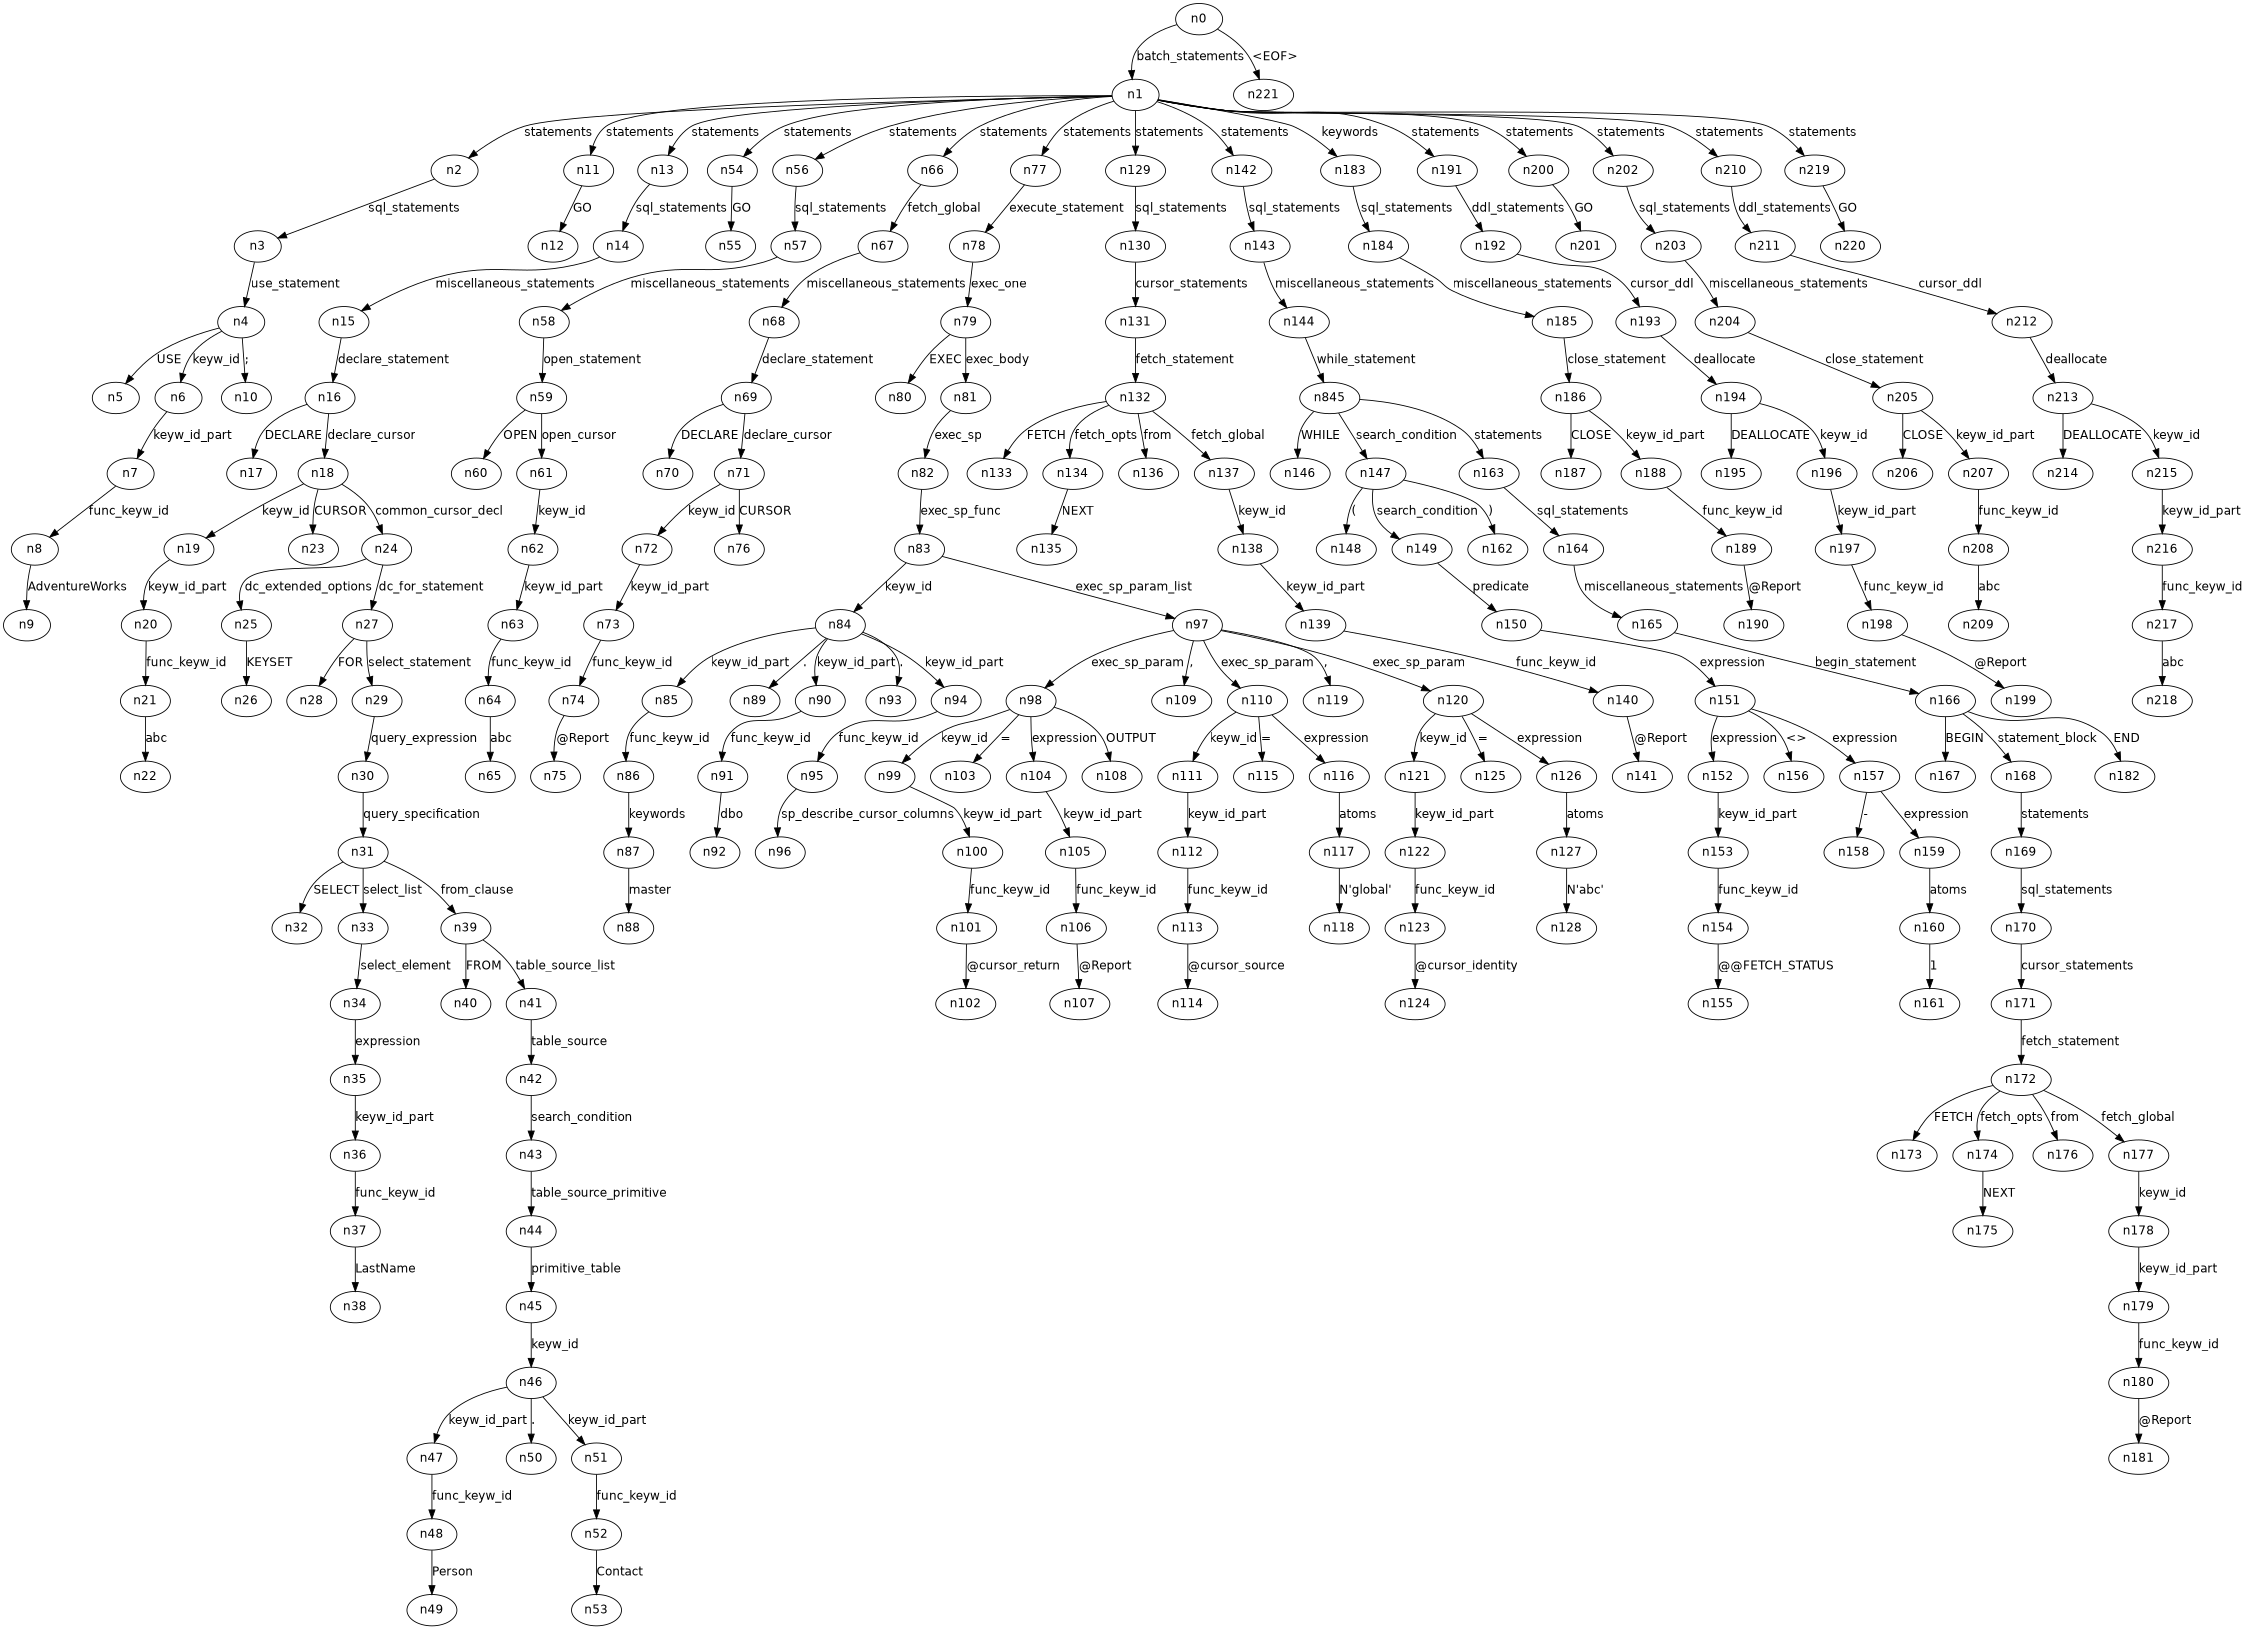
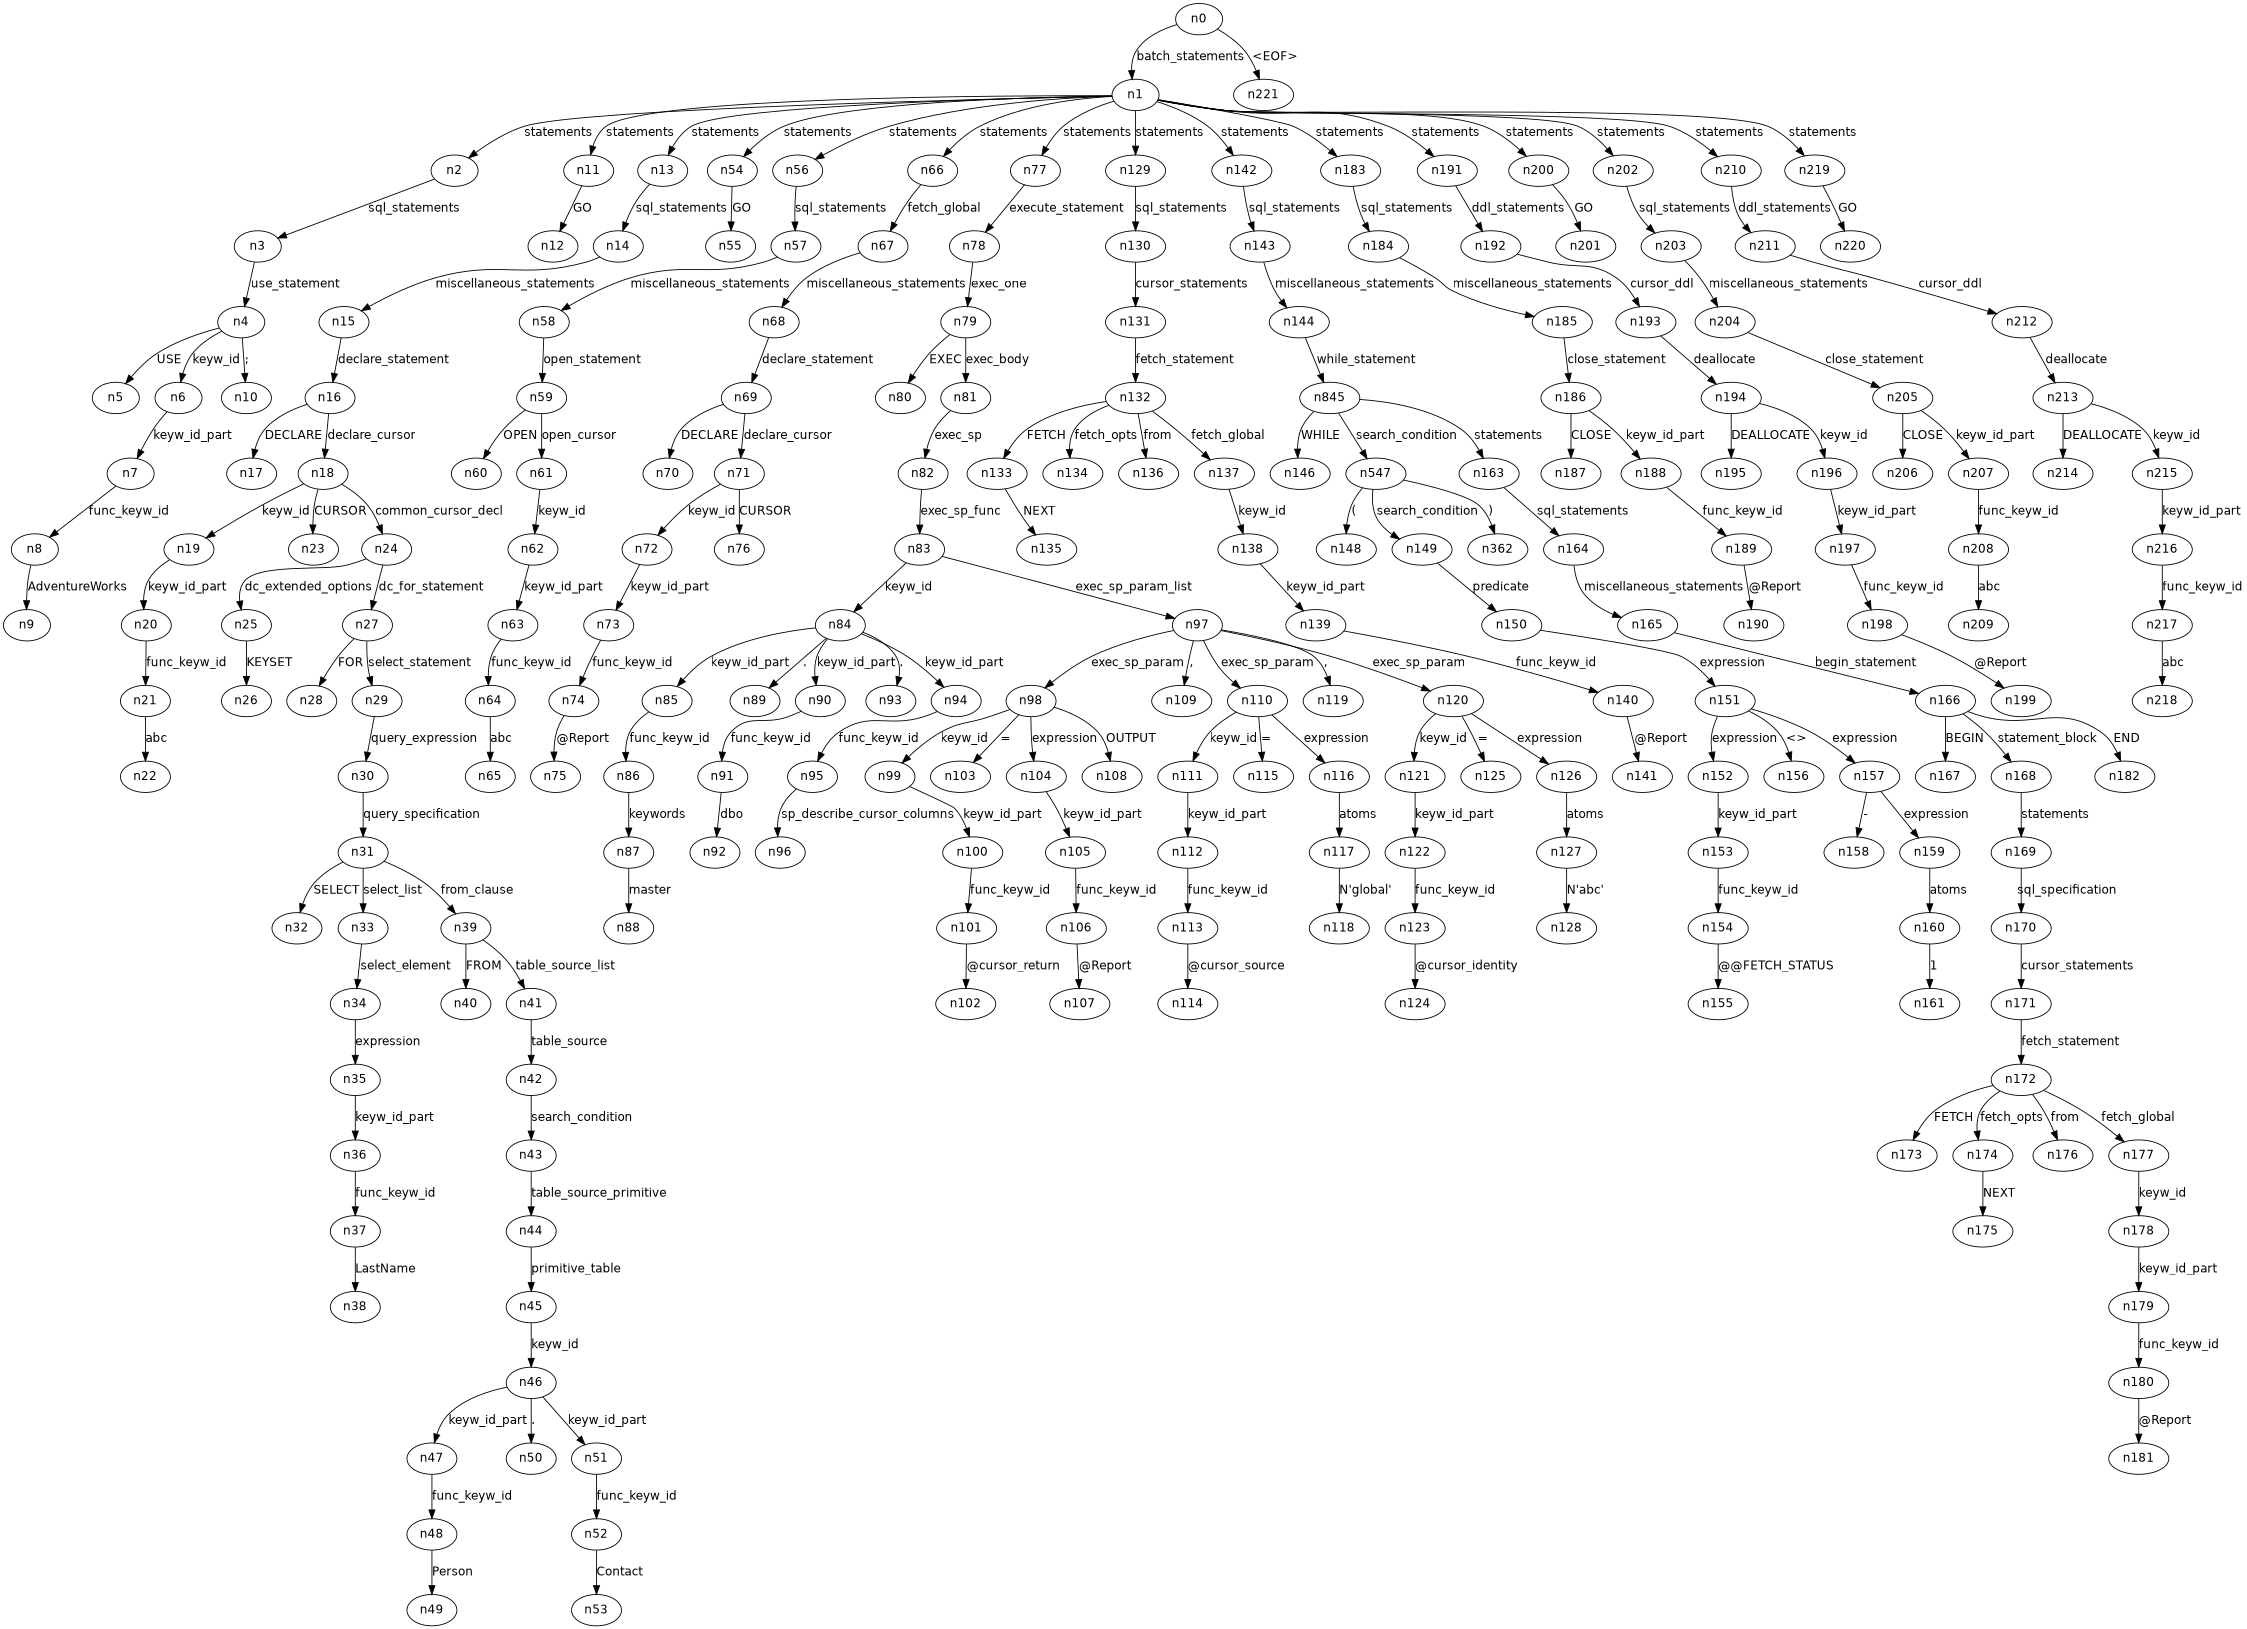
  digraph {
    fontname="DejaVu Sans"
    node [fontname="DejaVu Sans"]
    edge [fontname="DejaVu Sans"]
    n0
    n1
    n221
    n2
    n11
    n13
    n54
    n56
    n66
    n77
    n129
    n142
    n183
    n191
    n200
    n202
    n210
    n219
    n3
    n12
    n14
    n55
    n57
    n67
    n78
    n130
    n143
    n184
    n192
    n201
    n203
    n211
    n220
    n4
    n5
    n6
    n10
    n7
    n8
    n9
    n15
    n16
    n17
    n18
    n19
    n23
    n24
    n20
    n25
    n27
    n21
    n22
    n26
    n28
    n29
    n30
    n31
    n32
    n33
    n39
    n34
    n40
    n41
    n35
    n36
    n37
    n38
    n42
    n43
    n44
    n45
    n46
    n47
    n50
    n51
    n48
    n52
    n49
    n53
    n58
    n59
    n60
    n61
    n62
    n63
    n64
    n65
    n68
    n69
    n70
    n71
    n72
    n76
    n73
    n74
    n75
    n79
    n80
    n81
    n82
    n83
    n84
    n97
    n85
    n89
    n90
    n93
    n94
    n98
    n109
    n110
    n119
    n120
    n86
    n91
    n95
    n87
    n88
    n92
    n96
    n99
    n103
    n104
    n108
    n111
    n115
    n116
    n121
    n125
    n126
    n100
    n105
    n101
    n102
    n106
    n107
    n112
    n117
    n113
    n114
    n118
    n122
    n127
    n123
    n124
    n128
    n131
    n132
    n133
    n134
    n136
    n137
    n135
    n138
    n139
    n140
    n141
    n144
    n145 [label=n845]
    n146
-   n147
+   n147 [label=n547]
    n163
    n148
    n149
-   n162
+   n162 [label=n362]
    n164
    n150
    n151
    n152
    n156
    n157
    n153
    n158
    n159
    n154
    n155
    n160
    n161
    n165
    n166
    n167
    n168
    n182
    n169
    n170
    n171
    n172
    n173
    n174
    n176
    n177
    n175
    n178
    n179
    n180
    n181
    n185
    n186
    n187
    n188
    n189
    n190
    n193
    n194
    n195
    n196
    n197
    n198
    n199
    n204
    n205
    n206
    n207
    n208
    n209
    n212
    n213
    n214
    n215
    n216
    n217
    n218
    n0 -> n1 [label=batch_statements]
    n0 -> n221 [label="<EOF>"]
    n1 -> n2 [label=statements]
    n1 -> n11 [label=statements]
    n1 -> n13 [label=statements]
    n1 -> n54 [label=statements]
    n1 -> n56 [label=statements]
    n1 -> n66 [label=statements]
    n1 -> n77 [label=statements]
    n1 -> n129 [label=statements]
    n1 -> n142 [label=statements]
-   n1 -> n183 [label=keywords]
+   n1 -> n183 [label=statements]
    n1 -> n191 [label=statements]
    n1 -> n200 [label=statements]
    n1 -> n202 [label=statements]
    n1 -> n210 [label=statements]
    n1 -> n219 [label=statements]
    n2 -> n3 [label=sql_statements]
    n11 -> n12 [label=GO]
    n13 -> n14 [label=sql_statements]
    n54 -> n55 [label=GO]
    n56 -> n57 [label=sql_statements]
    n66 -> n67 [label=fetch_global]
    n77 -> n78 [label=execute_statement]
    n129 -> n130 [label=sql_statements]
    n142 -> n143 [label=sql_statements]
    n183 -> n184 [label=sql_statements]
    n191 -> n192 [label=ddl_statements]
    n200 -> n201 [label=GO]
    n202 -> n203 [label=sql_statements]
    n210 -> n211 [label=ddl_statements]
    n219 -> n220 [label=GO]
    n3 -> n4 [label=use_statement]
    n14 -> n15 [label=miscellaneous_statements]
    n57 -> n58 [label=miscellaneous_statements]
    n67 -> n68 [label=miscellaneous_statements]
    n78 -> n79 [label=exec_one]
    n130 -> n131 [label=cursor_statements]
    n143 -> n144 [label=miscellaneous_statements]
    n184 -> n185 [label=miscellaneous_statements]
    n192 -> n193 [label=cursor_ddl]
    n203 -> n204 [label=miscellaneous_statements]
    n211 -> n212 [label=cursor_ddl]
    n4 -> n5 [label=USE]
    n4 -> n6 [label=keyw_id]
    n4 -> n10 [label=";"]
    n6 -> n7 [label=keyw_id_part]
    n7 -> n8 [label=func_keyw_id]
    n8 -> n9 [label=AdventureWorks]
    n15 -> n16 [label=declare_statement]
    n16 -> n17 [label=DECLARE]
    n16 -> n18 [label=declare_cursor]
    n18 -> n19 [label=keyw_id]
    n18 -> n23 [label=CURSOR]
    n18 -> n24 [label=common_cursor_decl]
    n19 -> n20 [label=keyw_id_part]
    n24 -> n25 [label=dc_extended_options]
    n24 -> n27 [label=dc_for_statement]
    n20 -> n21 [label=func_keyw_id]
    n25 -> n26 [label=KEYSET]
    n27 -> n28 [label=FOR]
    n27 -> n29 [label=select_statement]
    n21 -> n22 [label=abc]
    n29 -> n30 [label=query_expression]
    n30 -> n31 [label=query_specification]
    n31 -> n32 [label=SELECT]
    n31 -> n33 [label=select_list]
    n31 -> n39 [label=from_clause]
    n33 -> n34 [label=select_element]
    n39 -> n40 [label=FROM]
    n39 -> n41 [label=table_source_list]
    n34 -> n35 [label=expression]
    n41 -> n42 [label=table_source]
    n35 -> n36 [label=keyw_id_part]
    n36 -> n37 [label=func_keyw_id]
    n37 -> n38 [label=LastName]
    n42 -> n43 [label=search_condition]
    n43 -> n44 [label=table_source_primitive]
    n44 -> n45 [label=primitive_table]
    n45 -> n46 [label=keyw_id]
    n46 -> n47 [label=keyw_id_part]
    n46 -> n50 [label="."]
    n46 -> n51 [label=keyw_id_part]
    n47 -> n48 [label=func_keyw_id]
    n51 -> n52 [label=func_keyw_id]
    n48 -> n49 [label=Person]
    n52 -> n53 [label=Contact]
    n58 -> n59 [label=open_statement]
    n59 -> n60 [label=OPEN]
    n59 -> n61 [label=open_cursor]
    n61 -> n62 [label=keyw_id]
    n62 -> n63 [label=keyw_id_part]
    n63 -> n64 [label=func_keyw_id]
    n64 -> n65 [label=abc]
    n68 -> n69 [label=declare_statement]
    n69 -> n70 [label=DECLARE]
    n69 -> n71 [label=declare_cursor]
    n71 -> n72 [label=keyw_id]
    n71 -> n76 [label=CURSOR]
    n72 -> n73 [label=keyw_id_part]
    n73 -> n74 [label=func_keyw_id]
    n74 -> n75 [label="@Report"]
    n79 -> n80 [label=EXEC]
    n79 -> n81 [label=exec_body]
    n81 -> n82 [label=exec_sp]
    n82 -> n83 [label=exec_sp_func]
    n83 -> n84 [label=keyw_id]
    n83 -> n97 [label=exec_sp_param_list]
    n84 -> n85 [label=keyw_id_part]
    n84 -> n89 [label="."]
    n84 -> n90 [label=keyw_id_part]
    n84 -> n93 [label="."]
    n84 -> n94 [label=keyw_id_part]
    n97 -> n98 [label=exec_sp_param]
    n97 -> n109 [label=","]
    n97 -> n110 [label=exec_sp_param]
    n97 -> n119 [label=","]
    n97 -> n120 [label=exec_sp_param]
    n85 -> n86 [label=func_keyw_id]
    n90 -> n91 [label=func_keyw_id]
    n94 -> n95 [label=func_keyw_id]
    n98 -> n99 [label=keyw_id]
    n98 -> n103 [label="="]
    n98 -> n104 [label=expression]
    n98 -> n108 [label=OUTPUT]
    n110 -> n111 [label=keyw_id]
    n110 -> n115 [label="="]
    n110 -> n116 [label=expression]
    n120 -> n121 [label=keyw_id]
    n120 -> n125 [label="="]
    n120 -> n126 [label=expression]
    n86 -> n87 [label=keywords]
    n91 -> n92 [label=dbo]
    n95 -> n96 [label=sp_describe_cursor_columns]
    n87 -> n88 [label=master]
    n99 -> n100 [label=keyw_id_part]
    n104 -> n105 [label=keyw_id_part]
    n111 -> n112 [label=keyw_id_part]
    n116 -> n117 [label=atoms]
    n121 -> n122 [label=keyw_id_part]
    n126 -> n127 [label=atoms]
    n100 -> n101 [label=func_keyw_id]
    n105 -> n106 [label=func_keyw_id]
    n101 -> n102 [label="@cursor_return"]
    n106 -> n107 [label="@Report"]
    n112 -> n113 [label=func_keyw_id]
    n117 -> n118 [label="N'global'"]
    n113 -> n114 [label="@cursor_source"]
    n122 -> n123 [label=func_keyw_id]
    n127 -> n128 [label="N'abc'"]
    n123 -> n124 [label="@cursor_identity"]
    n131 -> n132 [label=fetch_statement]
    n132 -> n133 [label=FETCH]
    n132 -> n134 [label=fetch_opts]
    n132 -> n136 [label=from]
    n132 -> n137 [label=fetch_global]
-   n134 -> n135 [label=NEXT]
+   n133 -> n135 [label=NEXT]
    n137 -> n138 [label=keyw_id]
    n138 -> n139 [label=keyw_id_part]
    n139 -> n140 [label=func_keyw_id]
    n140 -> n141 [label="@Report"]
    n144 -> n145 [label=while_statement]
    n145 -> n146 [label=WHILE]
    n145 -> n147 [label=search_condition]
    n145 -> n163 [label=statements]
    n147 -> n148 [label="("]
    n147 -> n149 [label=search_condition]
    n147 -> n162 [label=")"]
    n163 -> n164 [label=sql_statements]
    n149 -> n150 [label=predicate]
    n164 -> n165 [label=miscellaneous_statements]
    n150 -> n151 [label=expression]
    n151 -> n152 [label=expression]
    n151 -> n156 [label="<>"]
    n151 -> n157 [label=expression]
    n152 -> n153 [label=keyw_id_part]
    n157 -> n158 [label="-"]
    n157 -> n159 [label=expression]
    n153 -> n154 [label=func_keyw_id]
    n159 -> n160 [label=atoms]
    n154 -> n155 [label="@@FETCH_STATUS"]
    n160 -> n161 [label=1]
    n165 -> n166 [label=begin_statement]
    n166 -> n167 [label=BEGIN]
    n166 -> n168 [label=statement_block]
    n166 -> n182 [label=END]
    n168 -> n169 [label=statements]
-   n169 -> n170 [label=sql_statements]
+   n169 -> n170 [label=sql_specification]
    n170 -> n171 [label=cursor_statements]
    n171 -> n172 [label=fetch_statement]
    n172 -> n173 [label=FETCH]
    n172 -> n174 [label=fetch_opts]
    n172 -> n176 [label=from]
    n172 -> n177 [label=fetch_global]
    n174 -> n175 [label=NEXT]
    n177 -> n178 [label=keyw_id]
    n178 -> n179 [label=keyw_id_part]
    n179 -> n180 [label=func_keyw_id]
    n180 -> n181 [label="@Report"]
    n185 -> n186 [label=close_statement]
    n186 -> n187 [label=CLOSE]
    n186 -> n188 [label=keyw_id_part]
    n188 -> n189 [label=func_keyw_id]
    n189 -> n190 [label="@Report"]
    n193 -> n194 [label=deallocate]
    n194 -> n195 [label=DEALLOCATE]
    n194 -> n196 [label=keyw_id]
    n196 -> n197 [label=keyw_id_part]
    n197 -> n198 [label=func_keyw_id]
    n198 -> n199 [label="@Report"]
    n204 -> n205 [label=close_statement]
    n205 -> n206 [label=CLOSE]
    n205 -> n207 [label=keyw_id_part]
    n207 -> n208 [label=func_keyw_id]
    n208 -> n209 [label=abc]
    n212 -> n213 [label=deallocate]
    n213 -> n214 [label=DEALLOCATE]
    n213 -> n215 [label=keyw_id]
    n215 -> n216 [label=keyw_id_part]
    n216 -> n217 [label=func_keyw_id]
    n217 -> n218 [label=abc]
  }
